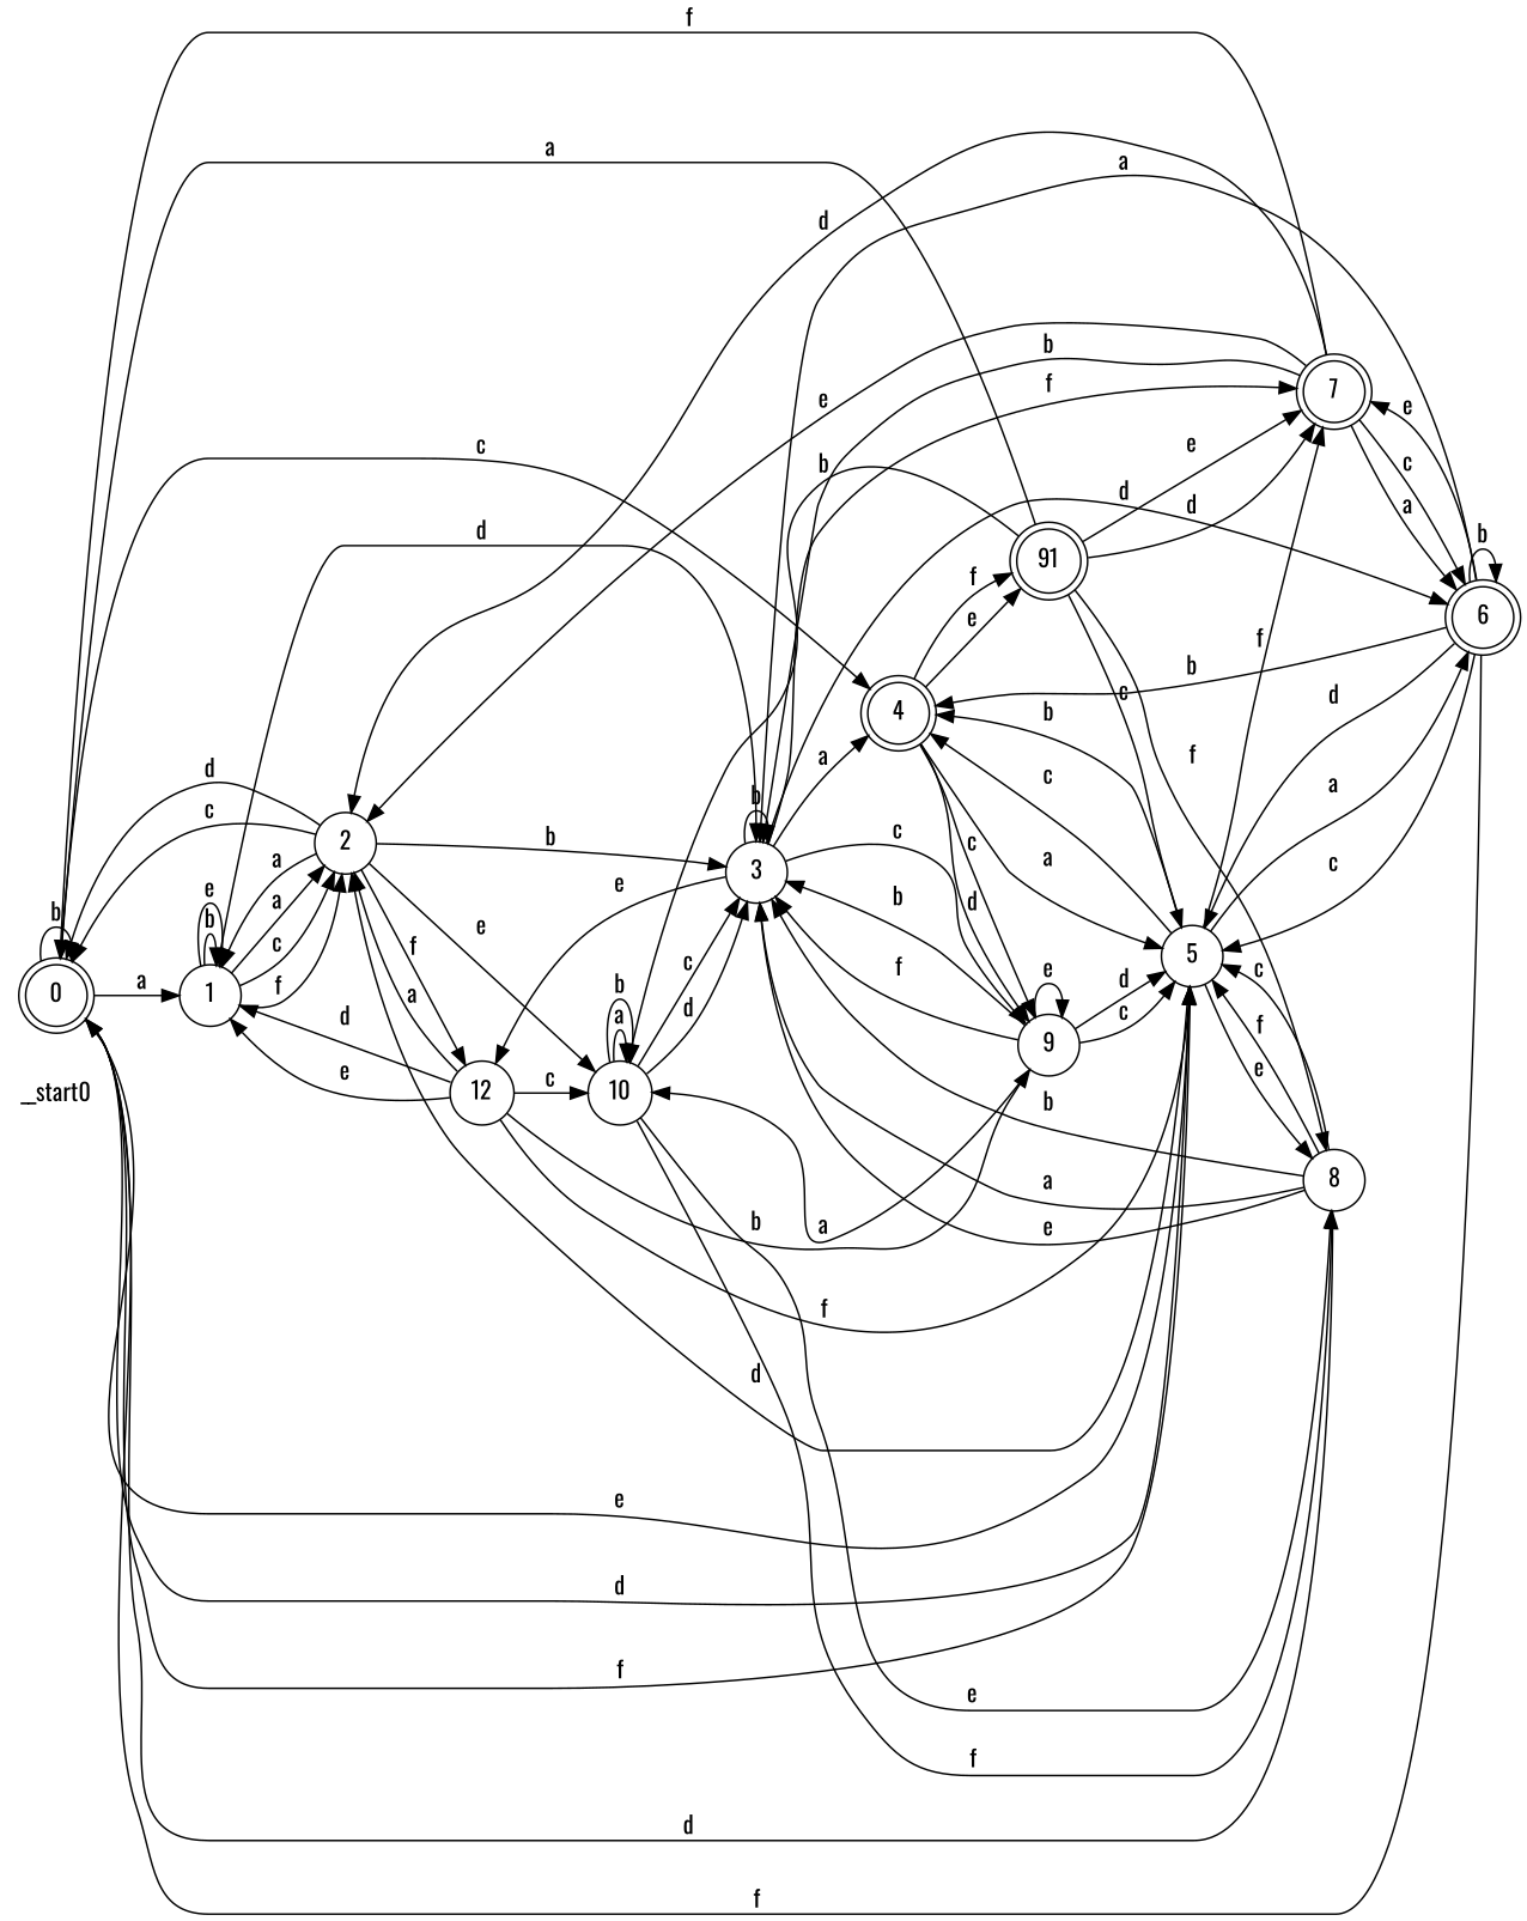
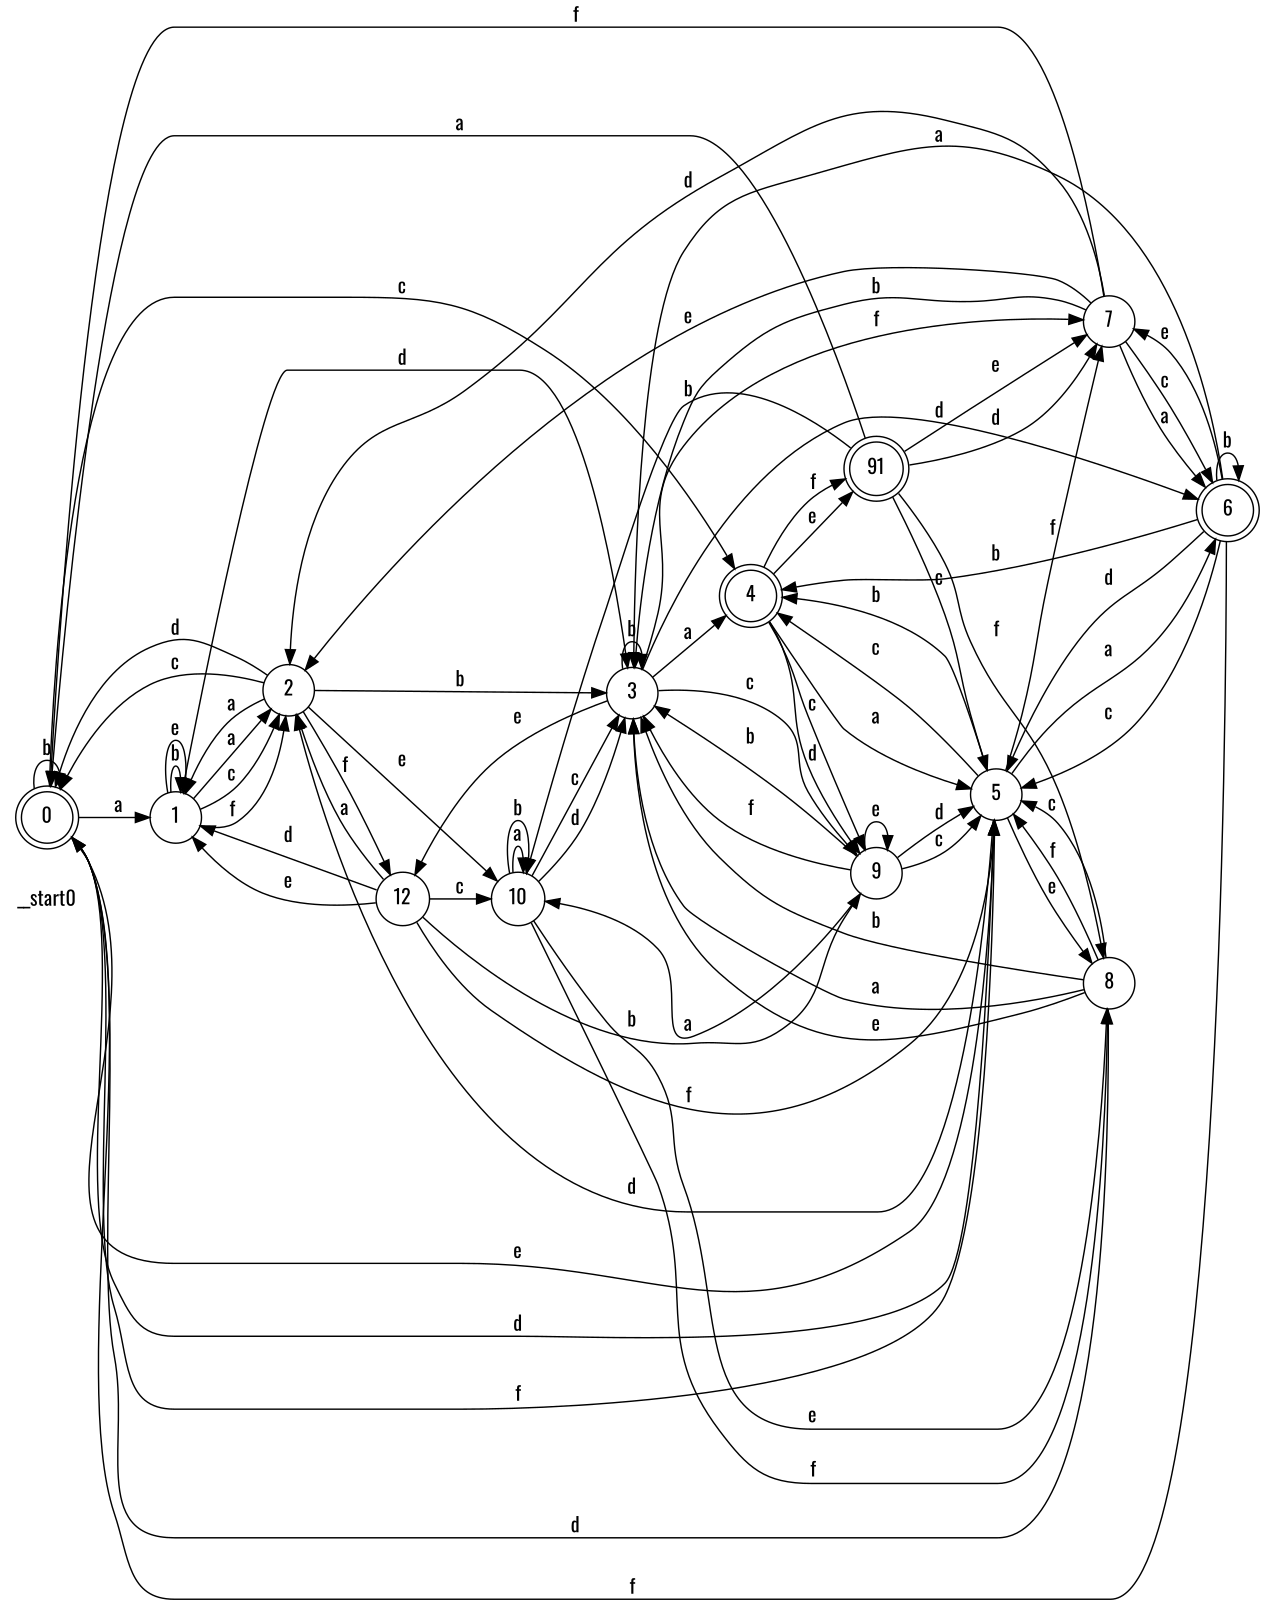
  digraph {
    fontname=Oswald
    rankdir=LR
    node [fontname=Oswald shape=circle color=black fillcolor=white style=filled]
    edge [fontname=Oswald]
    __start0 [shape=none color="" fillcolor="" style=""]
    n2 [label=0 shape=doublecircle style="rounded,filled"]
    n3 [label=1]
    n4 [label=4 shape=doublecircle style="rounded,filled"]
    n5 [label=5]
    n6 [label=2]
    n7 [label=3]
    n8 [label=9]
    n9 [label=91 shape=doublecircle style="rounded,filled"]
    n10 [label=6 shape=doublecircle style="rounded,filled"]
-   n11 [label=7 shape=doublecircle]
+   n11 [label=7]
    n12 [label=8]
    n13 [label=10]
    n14 [label=12]
    n2 -> n2 [label=b]
    n2 -> n3 [label=a]
    n2 -> n4 [label=c]
    n2 -> n5 [label=d]
    n2 -> n5 [label=e]
    n2 -> n5 [label=f]
    n3 -> n3 [label=b]
    n3 -> n3 [label=e]
    n3 -> n6 [label=a]
    n3 -> n6 [label=c]
    n3 -> n6 [label=f]
    n3 -> n7 [label=d]
    n4 -> n5 [label=a]
    n4 -> n8 [label=c]
    n4 -> n8 [label=d]
    n4 -> n9 [label=e]
    n4 -> n9 [label=f]
    n5 -> n4 [label=b]
    n5 -> n4 [label=c]
    n5 -> n6 [label=d]
    n5 -> n10 [label=a]
    n5 -> n11 [label=f]
    n5 -> n12 [label=e]
    n6 -> n2 [label=c]
    n6 -> n2 [label=d]
    n6 -> n3 [label=a]
    n6 -> n7 [label=b]
    n6 -> n13 [label=e]
    n6 -> n14 [label=f]
    n7 -> n4 [label=a]
    n7 -> n7 [label=b]
    n7 -> n8 [label=c]
    n7 -> n10 [label=d]
    n7 -> n11 [label=f]
    n7 -> n14 [label=e]
    n8 -> n5 [label=c]
    n8 -> n5 [label=d]
    n8 -> n7 [label=b]
    n8 -> n7 [label=f]
    n8 -> n8 [label=e]
    n8 -> n13 [label=a]
    n9 -> n2 [label=a]
    n9 -> n5 [label=c]
    n9 -> n11 [label=d]
    n9 -> n11 [label=e]
    n9 -> n12 [label=f]
    n9 -> n13 [label=b]
    n10 -> n2 [label=f]
    n10 -> n4 [label=b]
    n10 -> n5 [label=c]
    n10 -> n5 [label=d]
    n10 -> n7 [label=a]
    n10 -> n10 [label=b]
    n10 -> n11 [label=e]
    n11 -> n2 [label=f]
    n11 -> n6 [label=d]
    n11 -> n6 [label=e]
    n11 -> n7 [label=b]
    n11 -> n10 [label=a]
    n11 -> n10 [label=c]
    n12 -> n2 [label=d]
    n12 -> n5 [label=c]
    n12 -> n5 [label=f]
    n12 -> n7 [label=a]
    n12 -> n7 [label=b]
    n12 -> n7 [label=e]
    n13 -> n7 [label=c]
    n13 -> n7 [label=d]
    n13 -> n12 [label=e]
    n13 -> n12 [label=f]
    n13 -> n13 [label=a]
    n13 -> n13 [label=b]
    n14 -> n3 [label=d]
    n14 -> n3 [label=e]
    n14 -> n5 [label=f]
    n14 -> n6 [label=a]
    n14 -> n8 [label=b]
    n14 -> n13 [label=c]
  }
